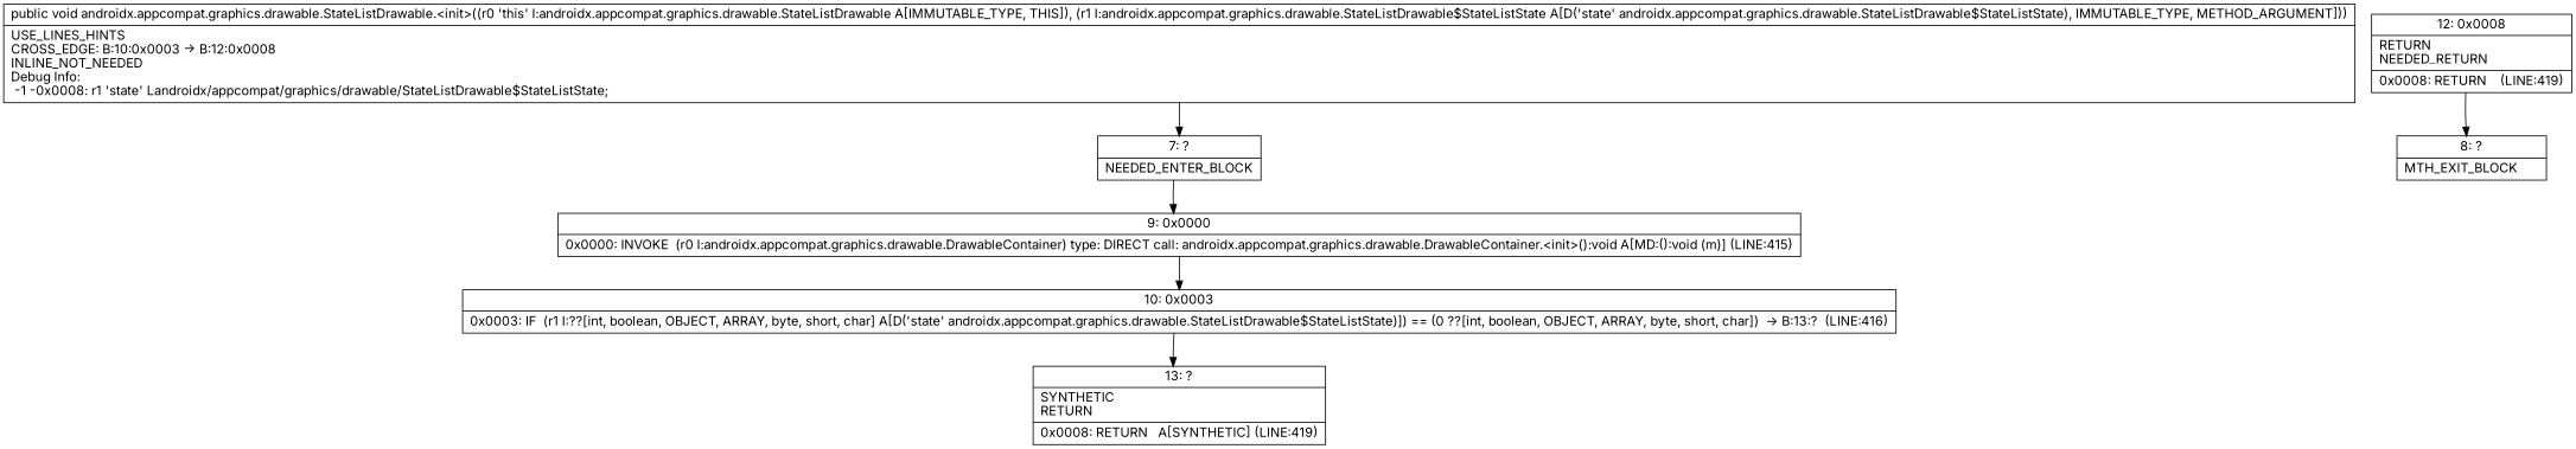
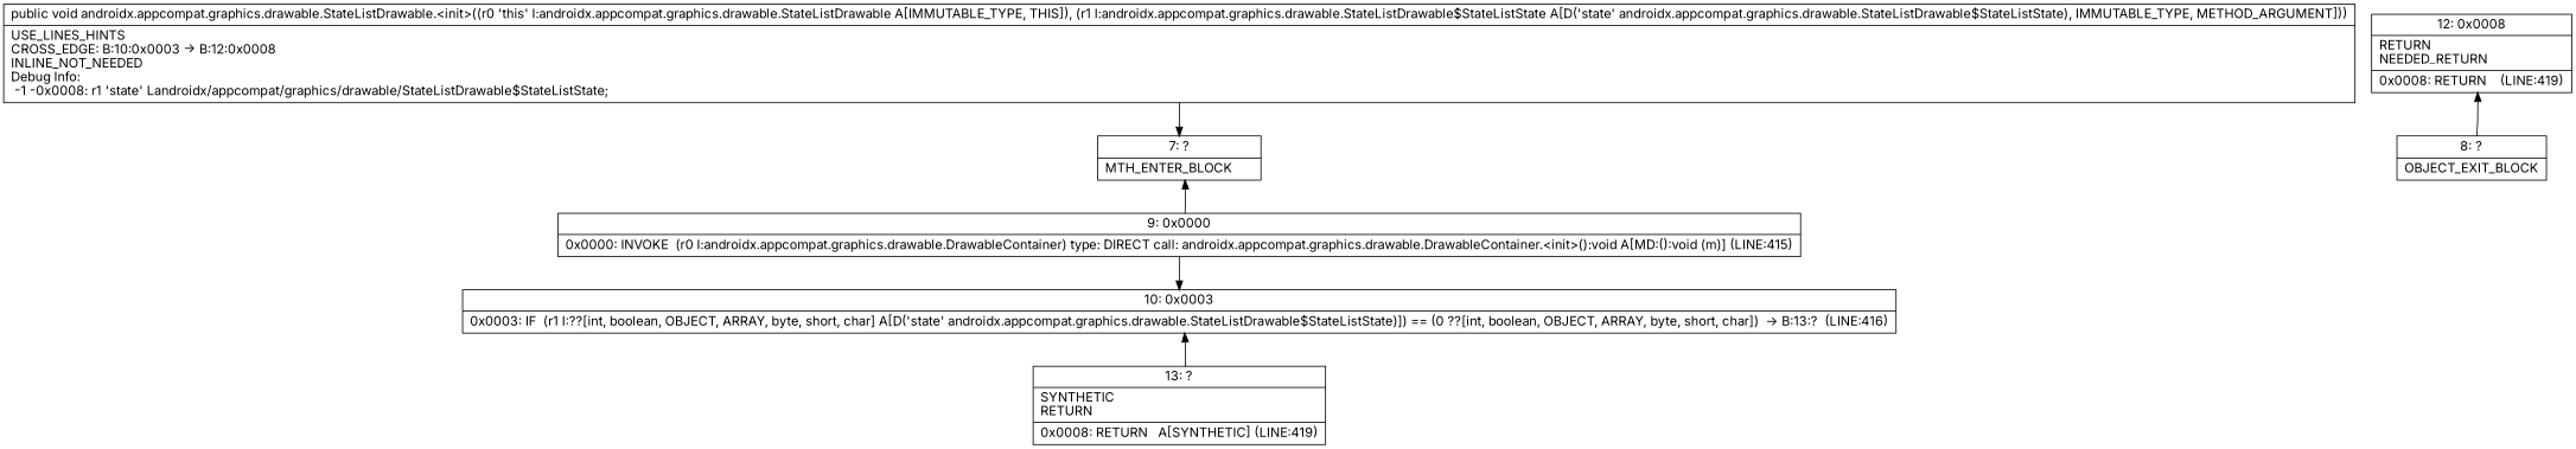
  digraph {
    fontname=Inter
    node [fontname=Inter shape=record]
    edge [fontname=Inter]
-   n1 [label="{7\:\ ?|NEEDED_ENTER_BLOCK\l}"]
+   n1 [label="{7\:\ ?|MTH_ENTER_BLOCK\l}"]
    n2 [label="{9\:\ 0x0000|0x0000: INVOKE  (r0 I:androidx.appcompat.graphics.drawable.DrawableContainer) type: DIRECT call: androidx.appcompat.graphics.drawable.DrawableContainer.\<init\>():void A[MD:():void (m)] (LINE:415)\l}"]
    n3 [label="{10\:\ 0x0003|0x0003: IF  (r1 I:??[int, boolean, OBJECT, ARRAY, byte, short, char] A[D('state' androidx.appcompat.graphics.drawable.StateListDrawable$StateListState)]) == (0 ??[int, boolean, OBJECT, ARRAY, byte, short, char])  \-\> B:13:?  (LINE:416)\l}"]
    n4 [label="{13\:\ ?|SYNTHETIC\lRETURN\l|0x0008: RETURN   A[SYNTHETIC] (LINE:419)\l}"]
    n5 [label="{12\:\ 0x0008|RETURN\lNEEDED_RETURN\l|0x0008: RETURN    (LINE:419)\l}"]
-   n6 [label="{8\:\ ?|MTH_EXIT_BLOCK\l}"]
+   n6 [label="{8\:\ ?|OBJECT_EXIT_BLOCK\l}"]
    n7 [label="{public void androidx.appcompat.graphics.drawable.StateListDrawable.\<init\>((r0 'this' I:androidx.appcompat.graphics.drawable.StateListDrawable A[IMMUTABLE_TYPE, THIS]), (r1 I:androidx.appcompat.graphics.drawable.StateListDrawable$StateListState A[D('state' androidx.appcompat.graphics.drawable.StateListDrawable$StateListState), IMMUTABLE_TYPE, METHOD_ARGUMENT]))  | USE_LINES_HINTS\lCROSS_EDGE: B:10:0x0003 \-\> B:12:0x0008\lINLINE_NOT_NEEDED\lDebug Info:\l  \-1 \-0x0008: r1 'state' Landroidx\/appcompat\/graphics\/drawable\/StateListDrawable$StateListState;\l}"]
-   n1 -> n2
+   n2 -> n1
    n2 -> n3
-   n3 -> n4
-   n5 -> n6
+   n4 -> n3
+   n6 -> n5
    n7 -> n1
  }
